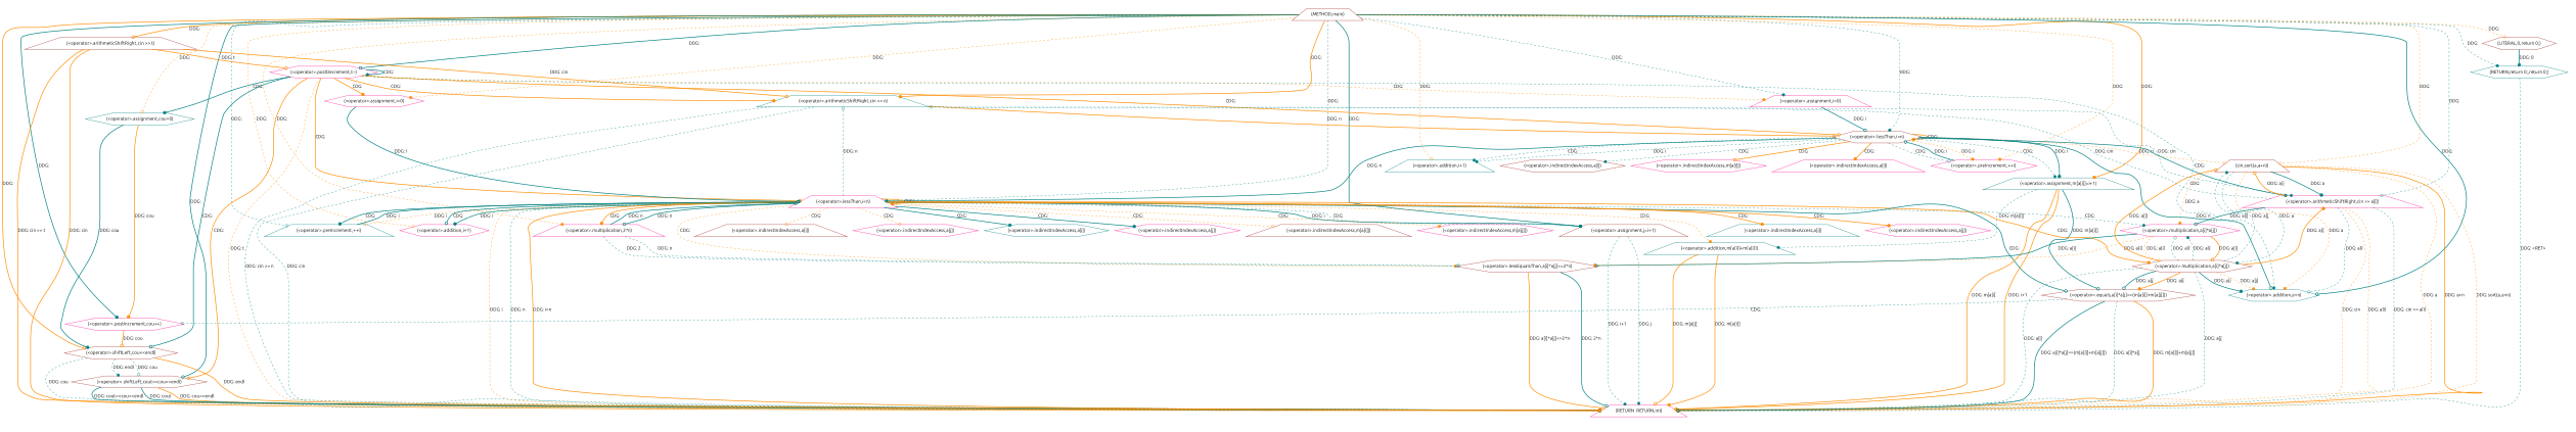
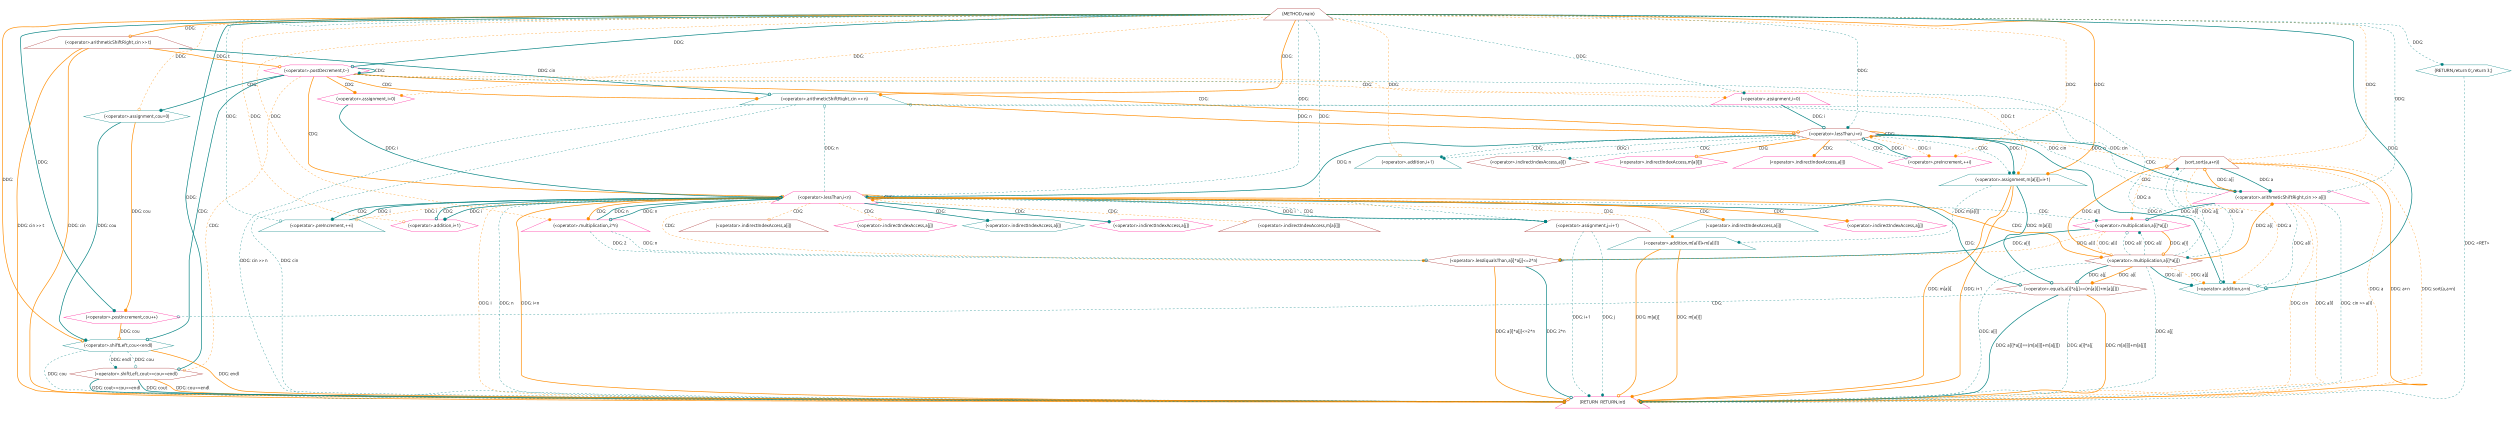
  digraph {
    fontname=Ubuntu
    node [color=deeppink fontname=Ubuntu shape=hexagon]
    edge [arrowhead=dot color=teal fontname=Ubuntu style=bold]
    n1 [color=brown label="(METHOD,main)" shape=trapezium]
    n2 [color=brown label="(<operator>.arithmeticShiftRight,cin >> t)" shape=trapezium]
-   n3 [color=teal label="(RETURN,return 0;,return 0;)"]
+   n3 [color=teal label="(RETURN,return 0;,return 3;)"]
    n4 [label="(<operator>.postDecrement,t--)"]
-   n5 [color=brown label="(LITERAL,0,return 0;)"]
    n6 [color=teal label="(<operator>.arithmeticShiftRight,cin >> n)" shape=trapezium]
    n7 [color=teal label="(<operator>.assignment,cou=0)"]
-   n8 [color=brown label="(cin,sort(a,a+n))" shape=trapezium]
+   n8 [color=brown label="(sort,sort(a,a+n))" shape=trapezium]
    n9 [color=brown label="(<operator>.shiftLeft,cout<<cou<<endl)"]
    n10 [label="(<operator>.assignment,i=0)" shape=trapezium]
    n11 [color=brown label="(<operator>.lessThan,i<n)"]
    n12 [label="(<operator>.preIncrement,++i)"]
    n13 [label="(<operator>.assignment,i=0)"]
    n14 [label="(<operator>.lessThan,i<n)" shape=trapezium]
    n15 [color=teal label="(<operator>.preIncrement,++i)" shape=trapezium]
    n16 [label="(<operator>.arithmeticShiftRight,cin >> a[i])" shape=trapezium]
    n17 [color=teal label="(<operator>.assignment,m[a[i]]=i+1)" shape=trapezium]
    n18 [color=teal label="(<operator>.addition,a+n)"]
    n19 [color=brown label="(<operator>.assignment,j=i+1)" shape=trapezium]
-   n20 [color=brown label="(<operator>.shiftLeft,cou<<endl)"]
+   n20 [color=teal label="(<operator>.shiftLeft,cou<<endl)"]
    n21 [color=teal label="(<operator>.addition,i+1)" shape=trapezium]
    n22 [label="(<operator>.addition,i+1)"]
    n23 [label="(<operator>.multiplication,2*n)" shape=trapezium]
    n24 [label="(<operator>.postIncrement,cou++)"]
    n25 [label="(RETURN_RETURN,int)" shape=trapezium]
    n26 [label="(<operator>.multiplication,a[i]*a[j])"]
    n27 [color=brown label="(<operator>.multiplication,a[i]*a[j])"]
    n28 [color=brown label="(<operator>.indirectIndexAccess,a[i])"]
    n29 [label="(<operator>.indirectIndexAccess,m[a[i]])"]
    n30 [label="(<operator>.indirectIndexAccess,a[i])" shape=trapezium]
    n31 [color=brown label="(<operator>.lessEqualsThan,a[i]*a[j]<=2*n)"]
    n32 [color=brown label="(<operator>.equals,a[i]*a[j]==(m[a[i]]+m[a[j]]))"]
    n33 [color=teal label="(<operator>.addition,m[a[i]]+m[a[j]])" shape=trapezium]
    n34 [color=brown label="(<operator>.indirectIndexAccess,a[i])" shape=trapezium]
    n35 [label="(<operator>.indirectIndexAccess,a[j])"]
    n36 [color=teal label="(<operator>.indirectIndexAccess,a[i])"]
    n37 [label="(<operator>.indirectIndexAccess,a[j])"]
    n38 [color=brown label="(<operator>.indirectIndexAccess,m[a[i]])" shape=trapezium]
-   n39 [label="(<operator>.indirectIndexAccess,m[a[j]])"]
    n40 [color=teal label="(<operator>.indirectIndexAccess,a[i])" shape=trapezium]
    n41 [label="(<operator>.indirectIndexAccess,a[j])"]
    n1 -> n2 [arrowhead=odot color=darkorange label="DDG: "]
    n1 -> n3 [label="DDG: " style=dashed]
    n1 -> n4 [arrowhead=odot label="DDG: "]
-   n1 -> n5 [arrowhead=odot color=darkorange label="DDG: " style=dashed]
    n1 -> n6 [color=darkorange label="DDG: "]
    n1 -> n7 [arrowhead=odot color=darkorange label="DDG: " style=dashed]
    n1 -> n8 [arrowhead=odot color=darkorange label="DDG: " style=dashed]
    n1 -> n9 [arrowhead=odot label="DDG: "]
    n1 -> n10 [label="DDG: " style=dashed]
    n1 -> n11 [label="DDG: " style=dashed]
    n1 -> n12 [color=darkorange label="DDG: " style=dashed]
    n1 -> n13 [color=darkorange label="DDG: " style=dashed]
    n1 -> n14 [arrowhead=odot label="DDG: " style=dashed]
    n1 -> n15 [arrowhead=odot label="DDG: " style=dashed]
    n1 -> n16 [arrowhead=odot label="DDG: " style=dashed]
    n1 -> n17 [color=darkorange label="DDG: "]
    n1 -> n18 [arrowhead=odot label="DDG: "]
-   n1 -> n19 [label="DDG: "]
+   n1 -> n19 [label="DDG: " style=dashed]
    n1 -> n20 [arrowhead=odot color=darkorange label="DDG: "]
    n1 -> n21 [arrowhead=odot color=darkorange label="DDG: " style=dashed]
    n1 -> n22 [arrowhead=odot color=darkorange label="DDG: " style=dashed]
    n1 -> n23 [color=darkorange label="DDG: " style=dashed]
    n1 -> n24 [label="DDG: "]
    n2 -> n4 [arrowhead=odot color=darkorange label="DDG: t"]
-   n2 -> n6 [arrowhead=odot color=darkorange label="DDG: cin"]
+   n2 -> n6 [arrowhead=odot label="DDG: cin"]
    n2 -> n25 [color=darkorange label="DDG: cin"]
    n2 -> n25 [color=darkorange label="DDG: cin >> t"]
    n3 -> n25 [label="DDG: <RET>" style=dashed]
    n4 -> n4 [label="CDG: "]
    n4 -> n6 [color=darkorange label="CDG: "]
    n4 -> n7 [label="CDG: "]
-   n4 -> n9 [arrowhead=odot color=darkorange label="CDG: "]
+   n4 -> n9 [arrowhead=odot color=darkorange label="CDG: " style=dashed]
    n4 -> n10 [color=darkorange label="CDG: " style=dashed]
    n4 -> n11 [arrowhead=odot color=darkorange label="CDG: "]
    n4 -> n13 [color=darkorange label="CDG: "]
    n4 -> n14 [arrowhead=odot color=darkorange label="CDG: "]
    n4 -> n18 [label="CDG: " style=dashed]
    n4 -> n20 [arrowhead=odot label="CDG: "]
-   n4 -> n25 [color=darkorange label="DDG: t" style=dashed]
-   n5 -> n3 [label="DDG: 0"]
+   n4 -> n17 [color=darkorange label="DDG: t" style=dashed]
    n6 -> n11 [arrowhead=odot color=darkorange label="DDG: n"]
    n6 -> n16 [label="DDG: cin" style=dashed]
    n6 -> n25 [label="DDG: cin" style=dashed]
    n6 -> n25 [label="DDG: cin >> n" style=dashed]
    n7 -> n20 [label="DDG: cou"]
    n7 -> n24 [color=darkorange label="DDG: cou"]
    n8 -> n16 [label="DDG: a"]
    n8 -> n18 [color=darkorange label="DDG: a" style=dashed]
    n8 -> n25 [color=darkorange label="DDG: a" style=dashed]
    n8 -> n25 [arrowhead=odot color=darkorange label="DDG: a+n"]
    n8 -> n25 [color=darkorange label="DDG: sort(a,a+n)" style=dashed]
    n8 -> n26 [color=darkorange label="DDG: a" style=dashed]
    n8 -> n27 [label="DDG: a" style=dashed]
    n9 -> n25 [arrowhead=odot color=darkorange label="DDG: cou<<endl"]
    n9 -> n25 [label="DDG: cout<<cou<<endl"]
    n9 -> n25 [arrowhead=odot label="DDG: cout"]
    n10 -> n11 [arrowhead=odot label="DDG: i"]
    n11 -> n8 [arrowhead=odot color=darkorange label="DDG: n" style=dashed]
    n11 -> n11 [color=darkorange label="CDG: "]
    n11 -> n12 [color=darkorange label="DDG: i" style=dashed]
    n11 -> n12 [arrowhead=odot label="CDG: " style=dashed]
    n11 -> n14 [label="DDG: n"]
    n11 -> n16 [label="CDG: "]
    n11 -> n17 [label="DDG: i"]
    n11 -> n17 [label="CDG: " style=dashed]
    n11 -> n18 [arrowhead=odot label="DDG: n"]
    n11 -> n21 [label="DDG: i" style=dashed]
    n11 -> n21 [label="CDG: " style=dashed]
    n11 -> n28 [label="CDG: " style=dashed]
    n11 -> n29 [arrowhead=odot color=darkorange label="CDG: "]
    n11 -> n30 [color=darkorange label="CDG: "]
    n12 -> n11 [arrowhead=odot label="DDG: i"]
    n13 -> n14 [label="DDG: i"]
    n14 -> n6 [arrowhead=odot label="DDG: n" style=dashed]
    n14 -> n14 [color=darkorange label="CDG: "]
    n14 -> n15 [arrowhead=odot color=darkorange label="DDG: i" style=dashed]
    n14 -> n15 [label="CDG: "]
    n14 -> n19 [label="DDG: i"]
    n14 -> n19 [label="CDG: " style=dashed]
    n14 -> n22 [label="DDG: i"]
    n14 -> n22 [arrowhead=odot label="CDG: "]
    n14 -> n23 [arrowhead=odot label="DDG: n"]
    n14 -> n23 [color=darkorange label="CDG: "]
    n14 -> n25 [color=darkorange label="DDG: i" style=dashed]
    n14 -> n25 [arrowhead=odot label="DDG: n" style=dashed]
    n14 -> n25 [arrowhead=odot color=darkorange label="DDG: i<n"]
    n14 -> n26 [label="CDG: " style=dashed]
    n14 -> n27 [color=darkorange label="CDG: "]
    n14 -> n31 [color=darkorange label="CDG: " style=dashed]
    n14 -> n32 [arrowhead=odot label="CDG: "]
    n14 -> n33 [color=darkorange label="CDG: " style=dashed]
    n14 -> n34 [arrowhead=odot color=darkorange label="CDG: " style=dashed]
    n14 -> n35 [arrowhead=odot color=darkorange label="CDG: " style=dashed]
    n14 -> n36 [label="CDG: "]
    n14 -> n37 [label="CDG: "]
    n14 -> n38 [arrowhead=odot color=darkorange label="CDG: " style=dashed]
-   n14 -> n39 [color=darkorange label="CDG: " style=dashed]
    n14 -> n40 [color=darkorange label="CDG: "]
    n14 -> n41 [color=darkorange label="CDG: "]
    n15 -> n14 [arrowhead=odot label="DDG: i"]
    n16 -> n6 [arrowhead=odot label="DDG: cin" style=dashed]
    n16 -> n8 [arrowhead=odot color=darkorange label="DDG: a[i]"]
    n16 -> n18 [arrowhead=odot label="DDG: a[i]" style=dashed]
    n16 -> n25 [arrowhead=odot color=darkorange label="DDG: cin" style=dashed]
    n16 -> n25 [color=darkorange label="DDG: a[i]" style=dashed]
    n16 -> n25 [label="DDG: cin >> a[i]" style=dashed]
    n16 -> n26 [arrowhead=odot label="DDG: a[i]"]
    n17 -> n25 [arrowhead=odot color=darkorange label="DDG: m[a[i]]"]
    n17 -> n25 [arrowhead=odot color=darkorange label="DDG: i+1"]
    n17 -> n32 [arrowhead=odot label="DDG: m[a[i]]"]
    n17 -> n33 [label="DDG: m[a[i]]" style=dashed]
    n19 -> n25 [label="DDG: j" style=dashed]
    n19 -> n25 [label="DDG: i+1" style=dashed]
    n20 -> n9 [arrowhead=odot label="DDG: cou" style=dashed]
    n20 -> n9 [label="DDG: endl" style=dashed]
    n20 -> n25 [arrowhead=odot label="DDG: cou" style=dashed]
    n20 -> n25 [arrowhead=odot color=darkorange label="DDG: endl"]
    n23 -> n14 [arrowhead=odot label="DDG: n"]
    n23 -> n31 [arrowhead=odot label="DDG: 2" style=dashed]
    n23 -> n31 [arrowhead=odot label="DDG: n" style=dashed]
    n24 -> n20 [arrowhead=odot color=darkorange label="DDG: cou"]
    n26 -> n27 [arrowhead=odot color=darkorange label="DDG: a[i]"]
    n26 -> n27 [arrowhead=odot color=darkorange label="DDG: a[j]" style=dashed]
    n26 -> n31 [label="DDG: a[i]"]
    n26 -> n31 [color=darkorange label="DDG: a[j]" style=dashed]
    n27 -> n8 [arrowhead=odot color=darkorange label="DDG: a[i]"]
    n27 -> n8 [label="DDG: a[j]" style=dashed]
    n27 -> n16 [color=darkorange label="DDG: a[i]"]
    n27 -> n18 [label="DDG: a[i]"]
    n27 -> n18 [color=darkorange label="DDG: a[j]" style=dashed]
    n27 -> n25 [label="DDG: a[i]" style=dashed]
    n27 -> n25 [label="DDG: a[j]" style=dashed]
    n27 -> n26 [arrowhead=odot label="DDG: a[i]" style=dashed]
    n27 -> n26 [label="DDG: a[j]" style=dashed]
    n27 -> n32 [color=darkorange label="DDG: a[i]"]
    n27 -> n32 [arrowhead=odot label="DDG: a[j]"]
    n31 -> n25 [arrowhead=odot label="DDG: 2*n"]
    n31 -> n25 [arrowhead=odot color=darkorange label="DDG: a[i]*a[j]<=2*n"]
    n32 -> n24 [arrowhead=odot label="CDG: " style=dashed]
    n32 -> n25 [arrowhead=odot label="DDG: a[i]*a[j]" style=dashed]
    n32 -> n25 [color=darkorange label="DDG: m[a[i]]+m[a[j]]"]
    n32 -> n25 [arrowhead=odot label="DDG: a[i]*a[j]==(m[a[i]]+m[a[j]])"]
    n33 -> n25 [color=darkorange label="DDG: m[a[i]]"]
    n33 -> n25 [arrowhead=odot color=darkorange label="DDG: m[a[j]]"]
  }
